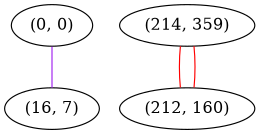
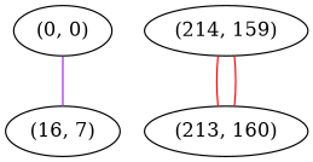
  graph {
    edge [color=red weight=1]
    "(0, 0)"
    "(16, 7)"
-   "(214, 159)" [label="(214, 359)"]
-   "(213, 160)" [label="(212, 160)"]
+   "(214, 159)"
+   "(213, 160)"
    "(0, 0)" -- "(16, 7)" [color=purple weight=4]
    "(214, 159)" -- "(213, 160)"
    "(214, 159)" -- "(213, 160)"
  }
